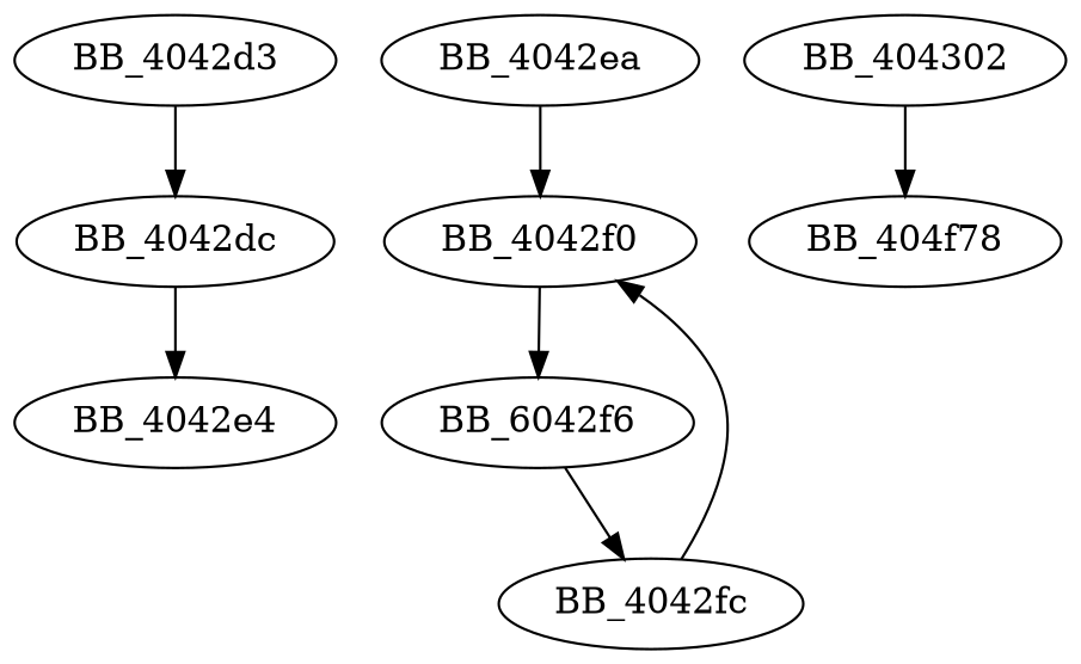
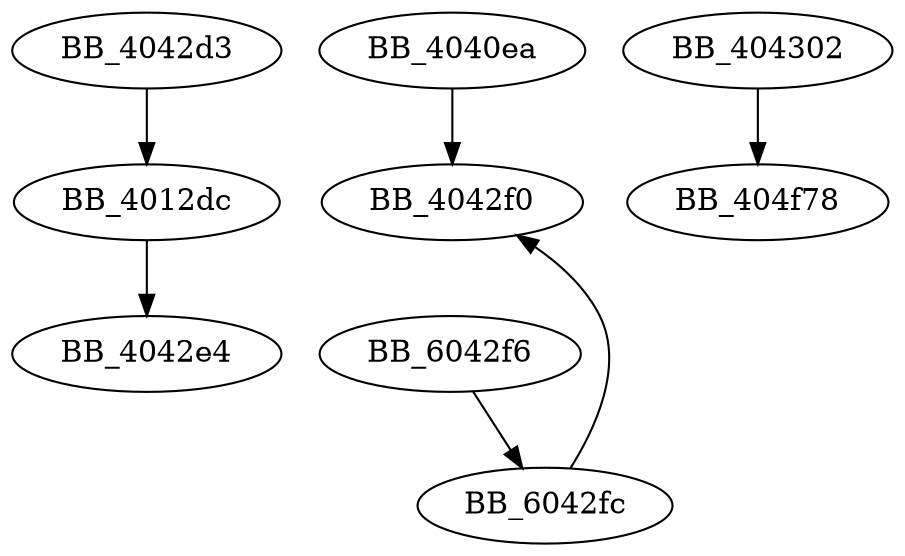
  digraph {
    BB_4042d3
-   BB_4042dc
+   BB_4042dc [label=BB_4012dc]
    BB_4042e4
-   BB_4042ea
+   BB_4042ea [label=BB_4040ea]
    BB_4042f0
    n6 [label=BB_6042f6]
-   BB_4042fc
+   BB_4042fc [label=BB_6042fc]
    n8 [label=BB_404f78]
    BB_404302
    BB_4042d3 -> BB_4042dc
    BB_4042dc -> BB_4042e4
    BB_4042ea -> BB_4042f0
-   BB_4042f0 -> n6
    n6 -> BB_4042fc
    BB_4042fc -> BB_4042f0
    BB_404302 -> n8
  }
